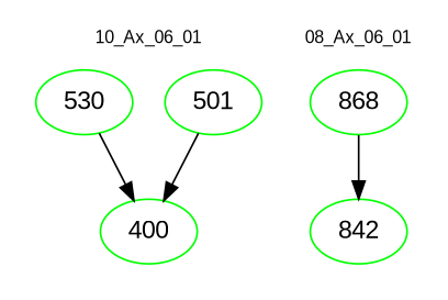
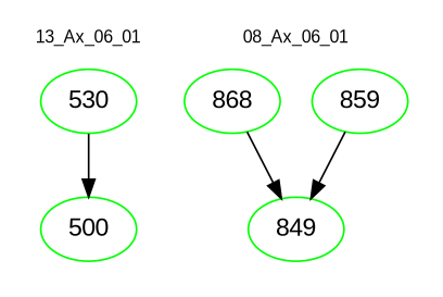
  digraph {
    fontname="Liberation Sans"
    node [color=green fontname="Liberation Sans"]
    edge [color=black fontname="Liberation Sans"]
-   n1 [label=501]
-   n2 [label=400]
+   n2 [label=500]
    n3 [label=530]
-   n5 [label=842]
+   n4 [label=859]
+   n5 [label=849]
    n6 [label=868]
    subgraph cluster_1 {
      color=white
      fontsize=10
-     label="10_Ax_06_01"
-     n1
+     label="13_Ax_06_01"
      n2
      n3
    }
    subgraph cluster_2 {
      color=white
      fontsize=10
      label="08_Ax_06_01"
+     n4
      n5
      n6
    }
-   n1 -> n2
    n3 -> n2
+   n4 -> n5
    n6 -> n5
  }
